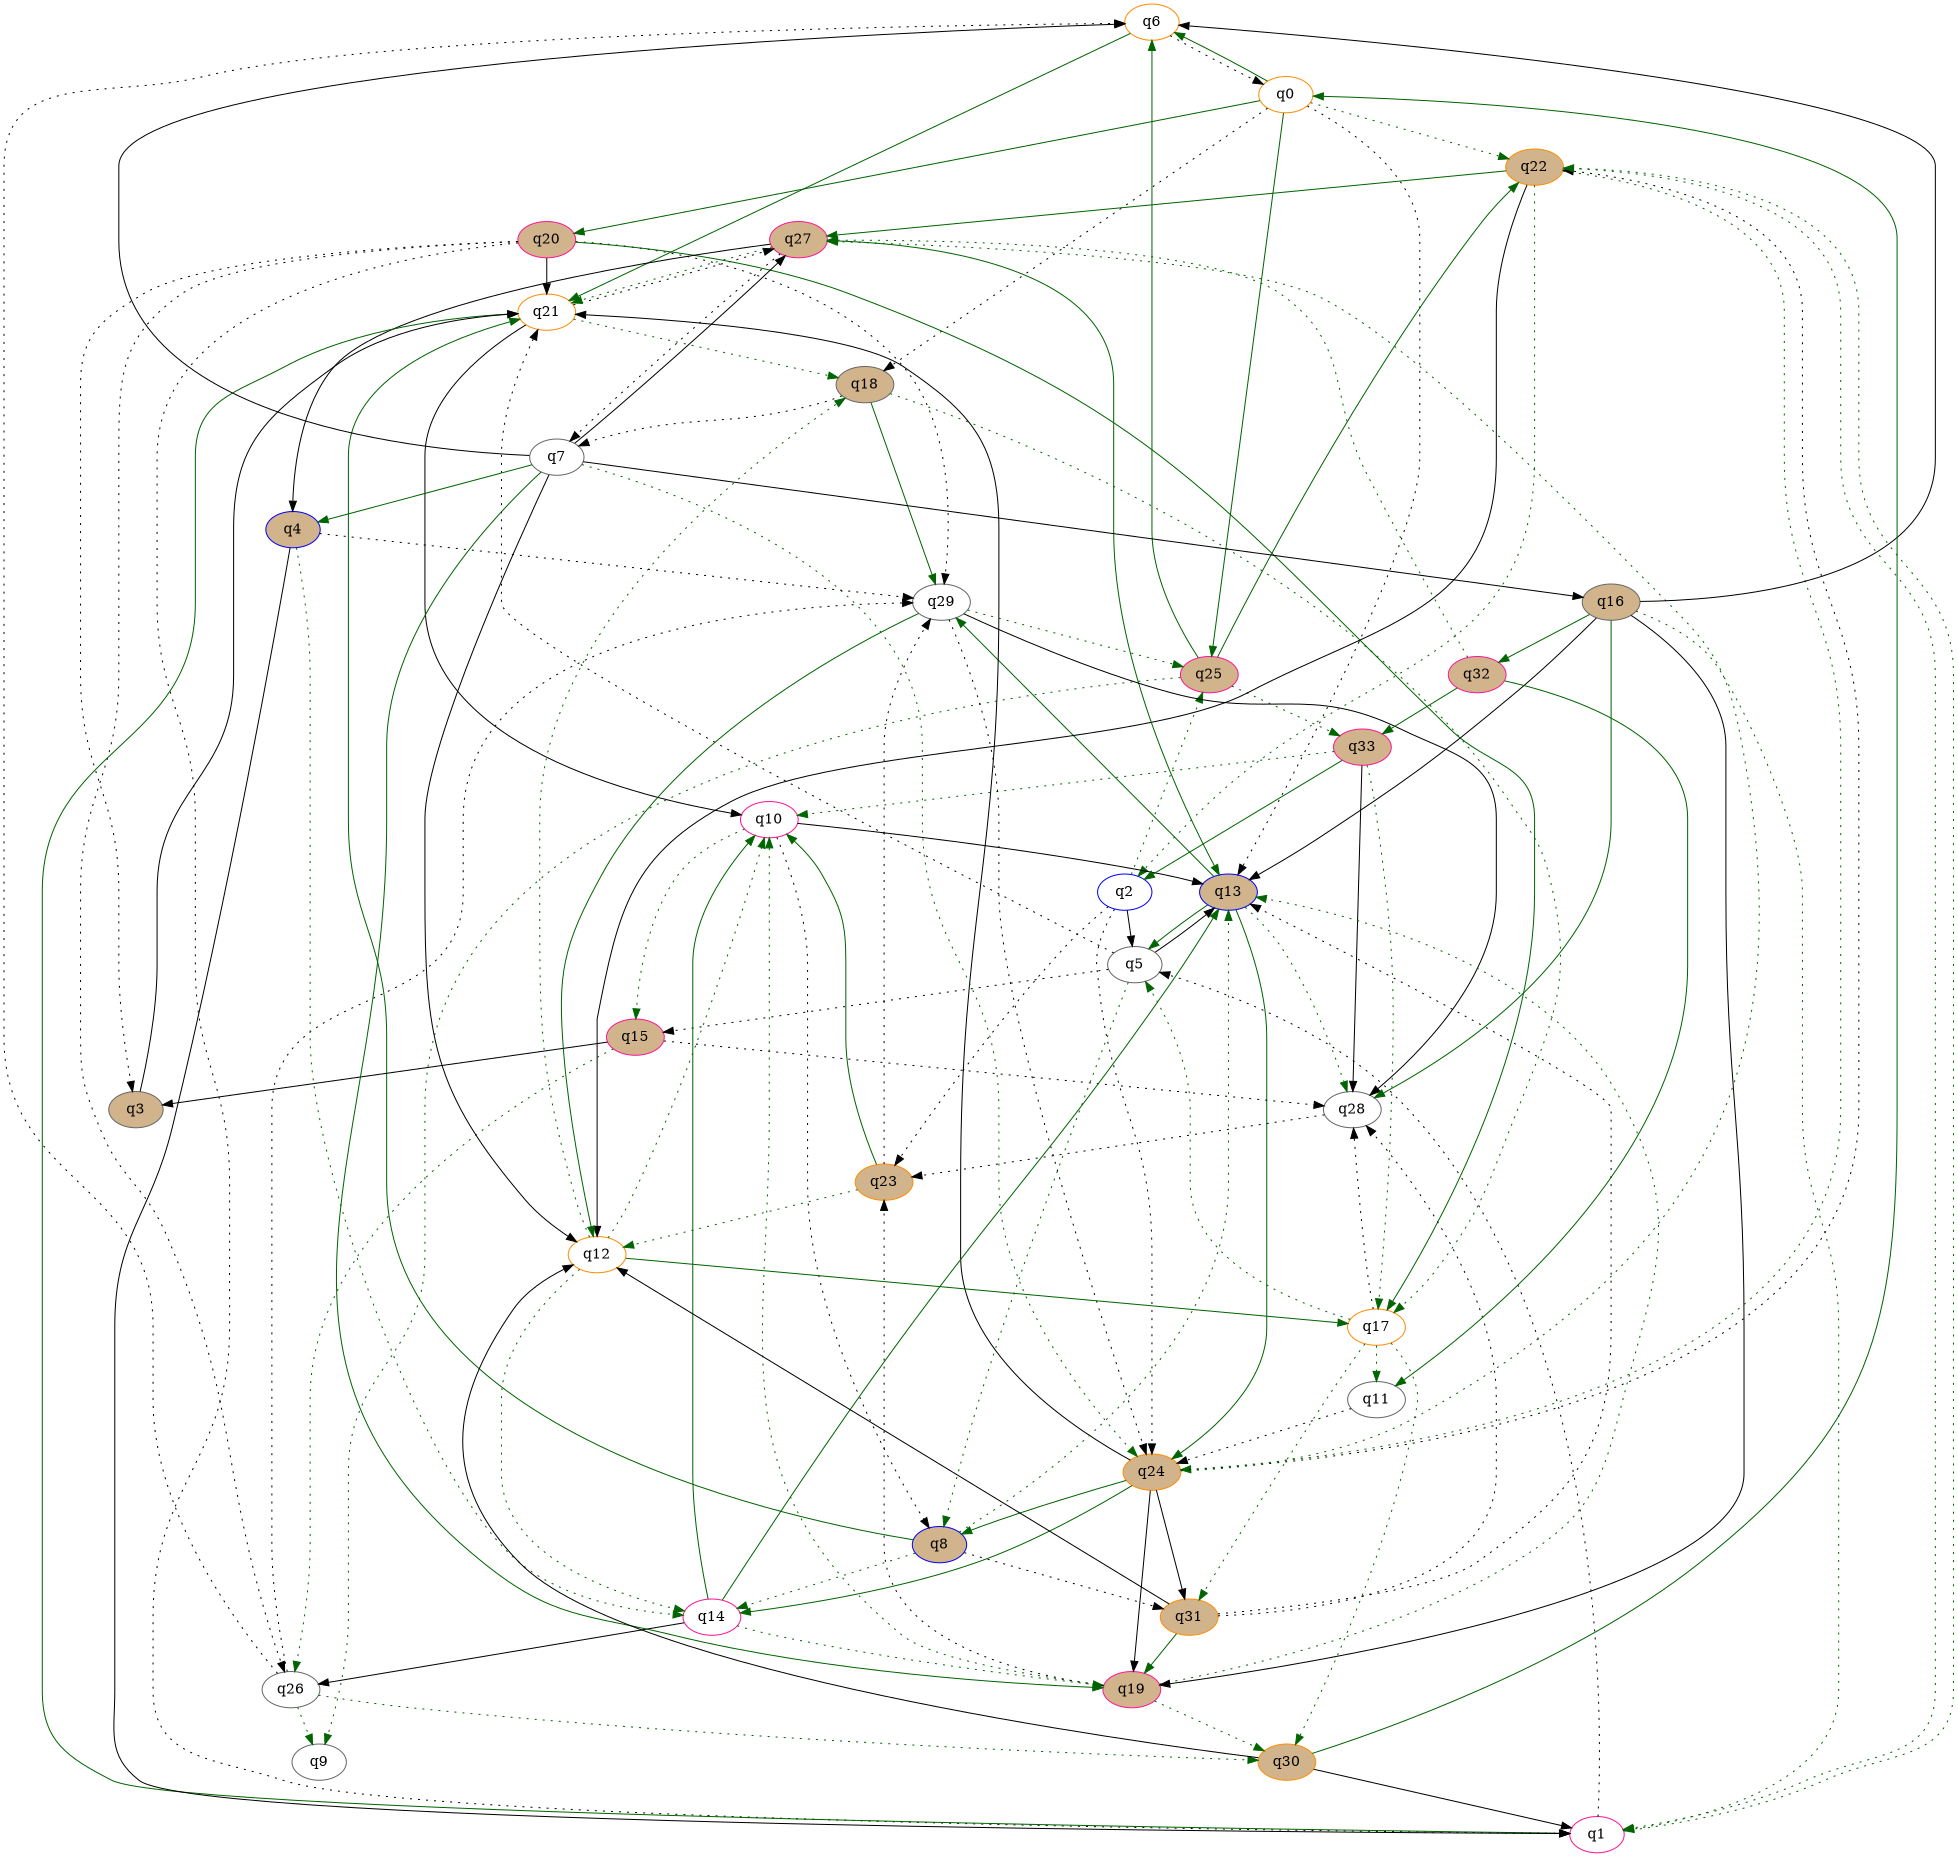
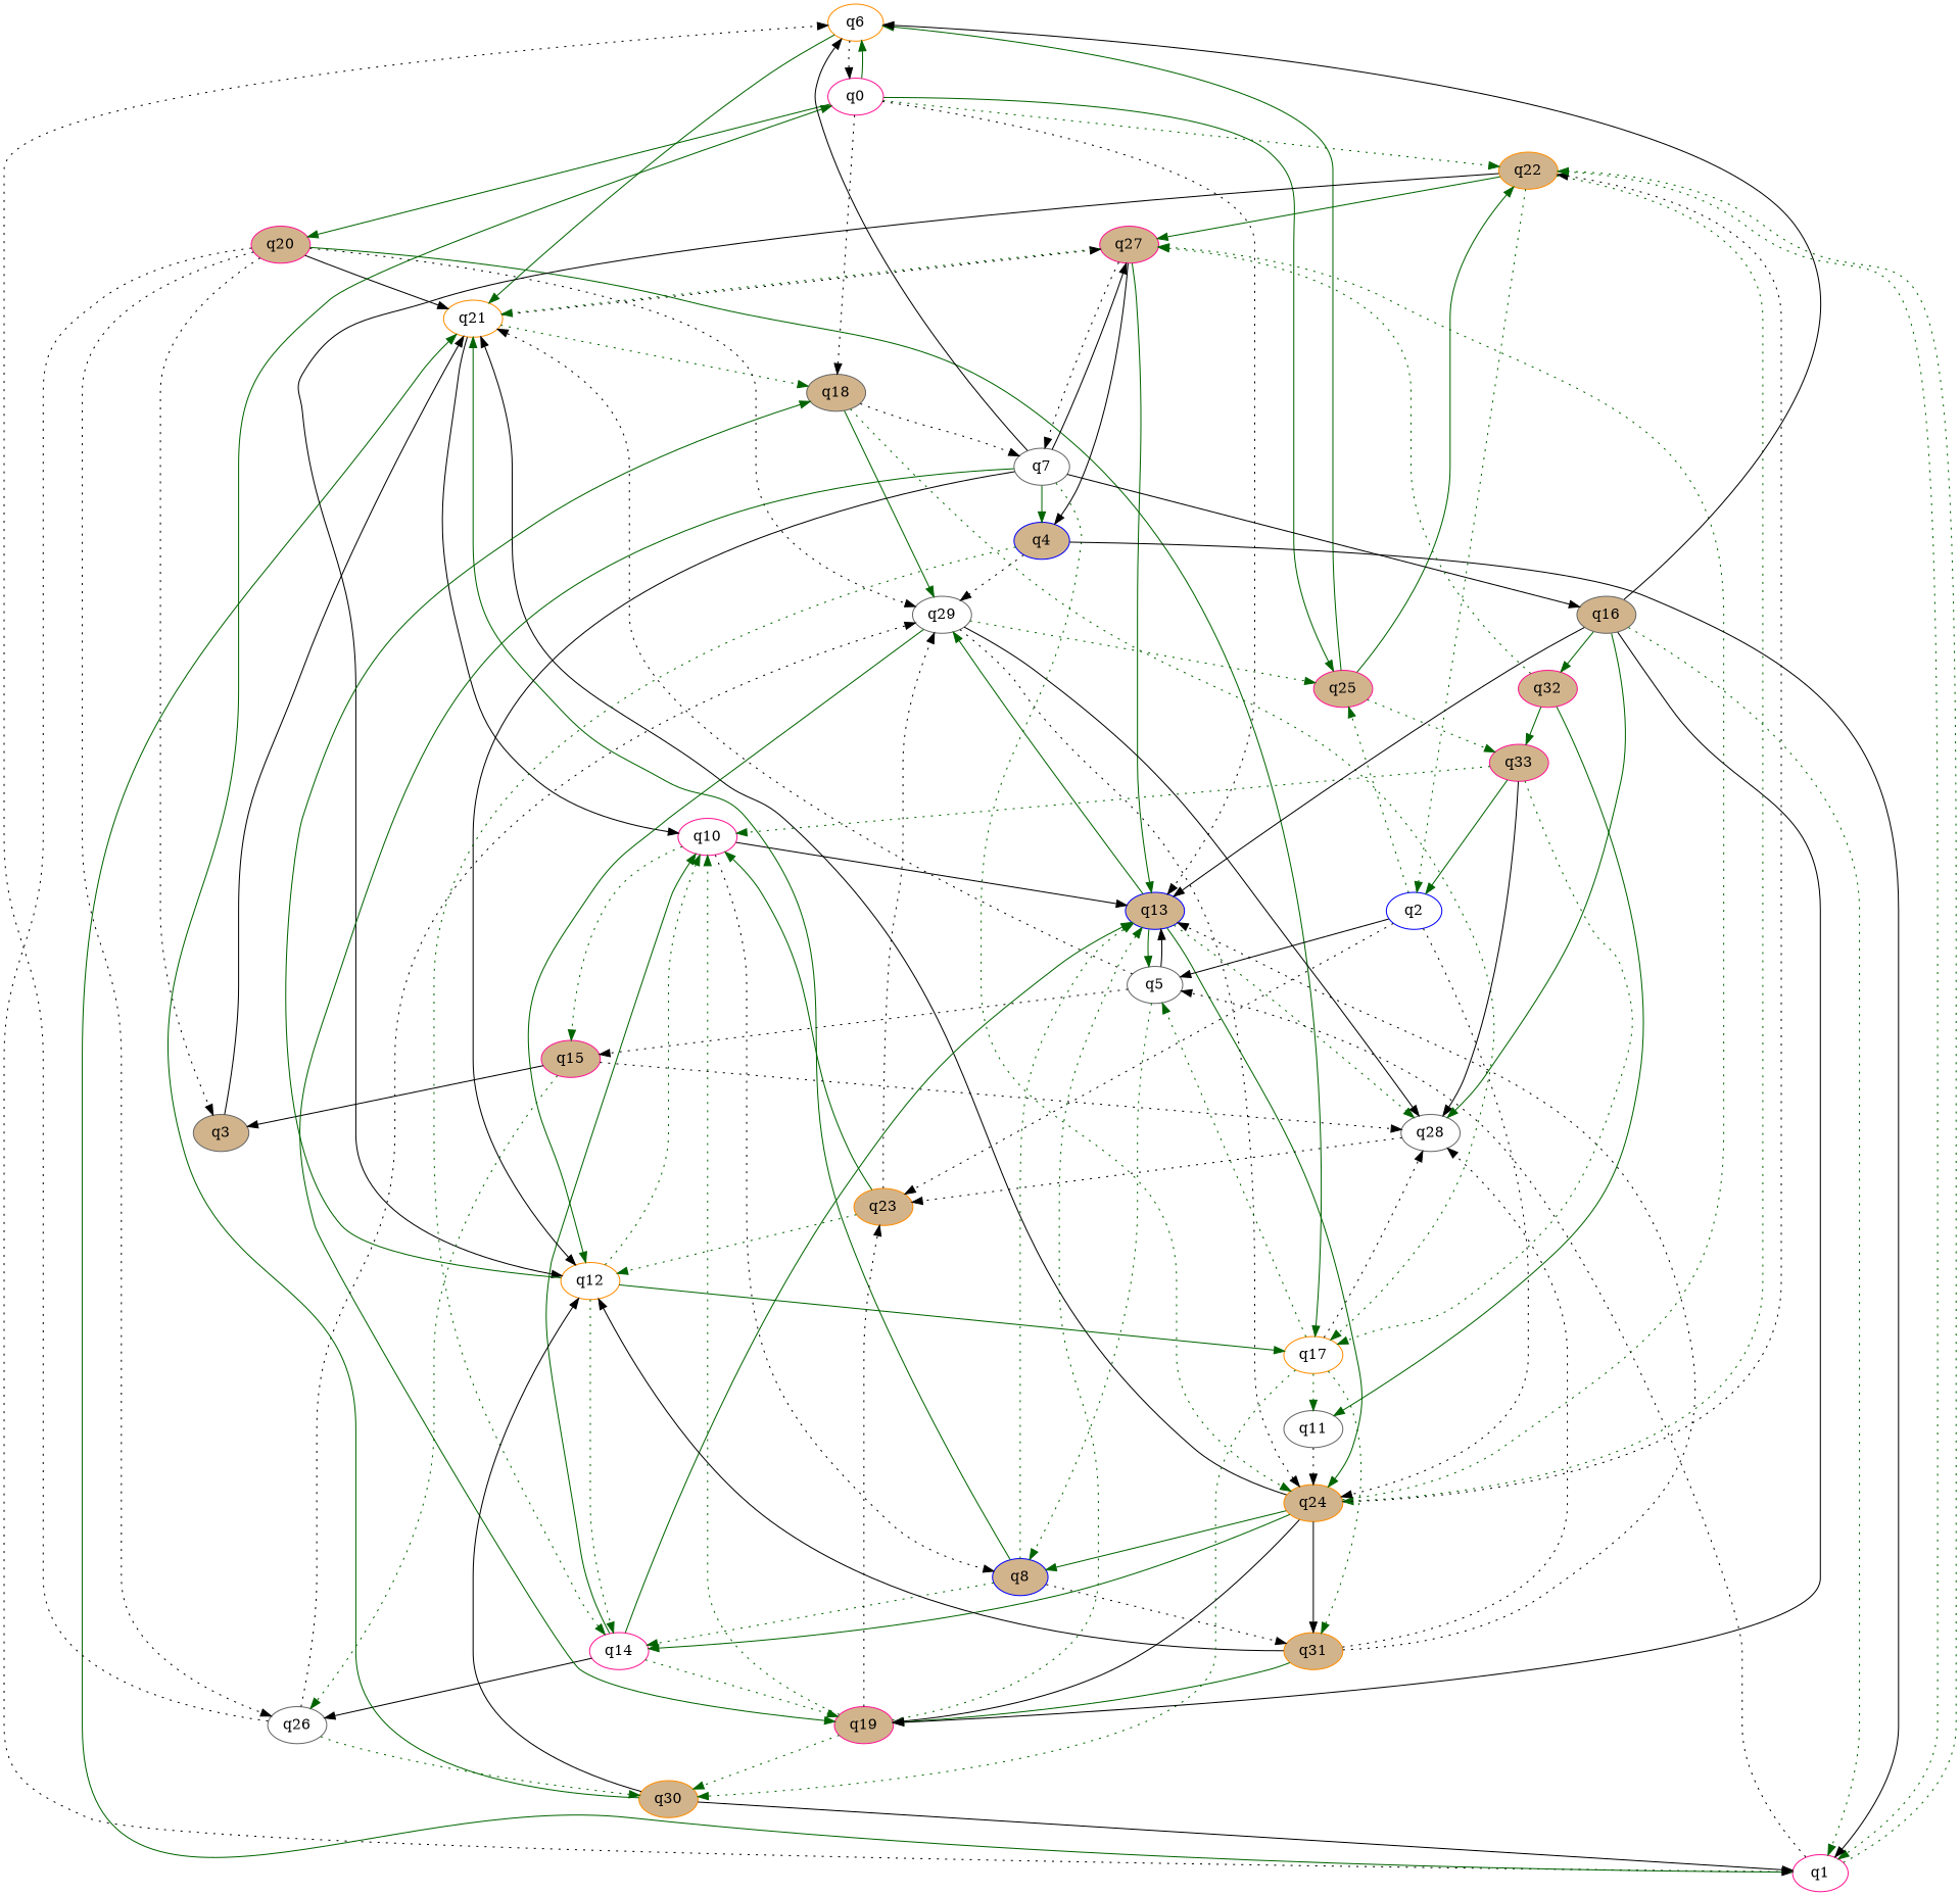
  digraph {
    node [color=deeppink fillcolor=tan style=filled]
    edge [color=darkgreen style=dotted]
    q6 [color=darkorange fillcolor=white initial=1]
-   q0 [color=darkorange fillcolor=white]
+   q0 [fillcolor=white]
    q21 [color=darkorange fillcolor=white]
    q25
    q13 [color=blue]
    q18 [color=gray40]
    q20
    q22 [color=darkorange]
    q27
    q10 [fillcolor=white]
    q2 [color=blue fillcolor=white final=1]
    q5 [color=gray40 fillcolor=white]
    q23 [color=darkorange]
    q24 [color=darkorange]
-   q9 [color=gray40 fillcolor=white]
    q33
    q8 [color=blue]
    q15
    q29 [color=gray40 fillcolor=white]
    q12 [color=darkorange fillcolor=white]
    q14 [fillcolor=white]
    q19
    q31 [color=darkorange]
    q28 [color=gray40 fillcolor=white]
    q7 [color=gray40 fillcolor=white]
    q17 [color=darkorange fillcolor=white]
    q1 [fillcolor=white]
    q3 [color=gray40]
    q26 [color=gray40 fillcolor=white]
    q4 [color=blue]
    q16 [color=gray40]
    q11 [color=gray40 fillcolor=white]
    q30 [color=darkorange]
    q32
    q6 -> q0 [color=black]
    q6 -> q21 [style=solid]
    q0 -> q6 [style=solid]
    q0 -> q25 [style=solid]
    q0 -> q13 [color=black]
    q0 -> q18 [color=black]
    q0 -> q20 [style=solid]
    q0 -> q22
    q21 -> q18
    q21 -> q27 [color=black]
    q21 -> q10 [color=black style=solid]
    q25 -> q6 [style=solid]
    q25 -> q22 [style=solid]
-   q25 -> q9
    q25 -> q33
    q13 -> q5 [style=solid]
    q13 -> q24 [style=solid]
    q13 -> q29 [style=solid]
    q13 -> q28
    q18 -> q29 [style=solid]
    q18 -> q7 [color=black]
    q18 -> q17
    q20 -> q21 [color=black style=solid]
    q20 -> q29 [color=black]
    q20 -> q17 [style=solid]
    q20 -> q1 [color=black]
    q20 -> q3 [color=black]
    q20 -> q26 [color=black]
    q22 -> q27 [style=solid]
    q22 -> q2
    q22 -> q24
    q22 -> q12 [color=black style=solid]
    q22 -> q1
    q27 -> q21
    q27 -> q13 [style=solid]
    q27 -> q7 [color=black]
    q27 -> q4 [color=black style=solid]
    q10 -> q13 [color=black style=solid]
    q10 -> q8 [color=black]
    q10 -> q15
    q2 -> q25
    q2 -> q5 [color=black style=solid]
    q2 -> q23 [color=black]
    q2 -> q24 [color=black]
    q5 -> q21 [color=black]
    q5 -> q13 [color=black style=solid]
    q5 -> q8
    q5 -> q15 [color=black]
    q23 -> q10 [style=solid]
    q23 -> q29 [color=black]
    q23 -> q12
    q24 -> q21 [color=black style=solid]
    q24 -> q22 [color=black]
    q24 -> q27
    q24 -> q8 [style=solid]
    q24 -> q14 [style=solid]
    q24 -> q19 [color=black style=solid]
    q24 -> q31 [color=black style=solid]
    q33 -> q10
    q33 -> q2 [style=solid]
    q33 -> q28 [color=black style=solid]
    q33 -> q17
    q8 -> q21 [style=solid]
    q8 -> q13
    q8 -> q14
    q8 -> q31 [color=black]
    q15 -> q28 [color=black]
    q15 -> q3 [color=black style=solid]
    q15 -> q26
    q29 -> q25
    q29 -> q24 [color=black]
    q29 -> q12 [style=solid]
    q29 -> q28 [color=black style=solid]
-   q12 -> q18
+   q12 -> q18 [style=solid]
    q12 -> q10
    q12 -> q14
    q12 -> q17 [style=solid]
    q14 -> q13 [style=solid]
    q14 -> q10 [style=solid]
    q14 -> q19
    q14 -> q26 [color=black style=solid]
    q19 -> q13
    q19 -> q10
    q19 -> q23 [color=black]
    q19 -> q30
    q31 -> q13 [color=black]
    q31 -> q12 [color=black style=solid]
    q31 -> q19 [style=solid]
    q31 -> q28 [color=black]
    q28 -> q23 [color=black]
    q7 -> q6 [color=black style=solid]
    q7 -> q27 [color=black style=solid]
    q7 -> q24
    q7 -> q12 [color=black style=solid]
    q7 -> q19 [style=solid]
    q7 -> q4 [style=solid]
    q7 -> q16 [color=black style=solid]
    q17 -> q5
    q17 -> q31
    q17 -> q28 [color=black]
    q17 -> q11
    q17 -> q30
    q1 -> q21 [style=solid]
    q1 -> q22
    q1 -> q5 [color=black]
    q3 -> q21 [color=black style=solid]
    q26 -> q6 [color=black]
-   q26 -> q9
    q26 -> q29 [color=black]
    q26 -> q30
    q4 -> q29 [color=black]
    q4 -> q14
    q4 -> q1 [color=black style=solid]
    q16 -> q6 [color=black style=solid]
    q16 -> q13 [color=black style=solid]
    q16 -> q19 [color=black style=solid]
    q16 -> q28 [style=solid]
    q16 -> q1
    q16 -> q32 [style=solid]
    q11 -> q24 [color=black]
    q30 -> q0 [style=solid]
    q30 -> q12 [color=black style=solid]
    q30 -> q1 [color=black style=solid]
    q32 -> q27
    q32 -> q33 [style=solid]
    q32 -> q11 [style=solid]
  }
